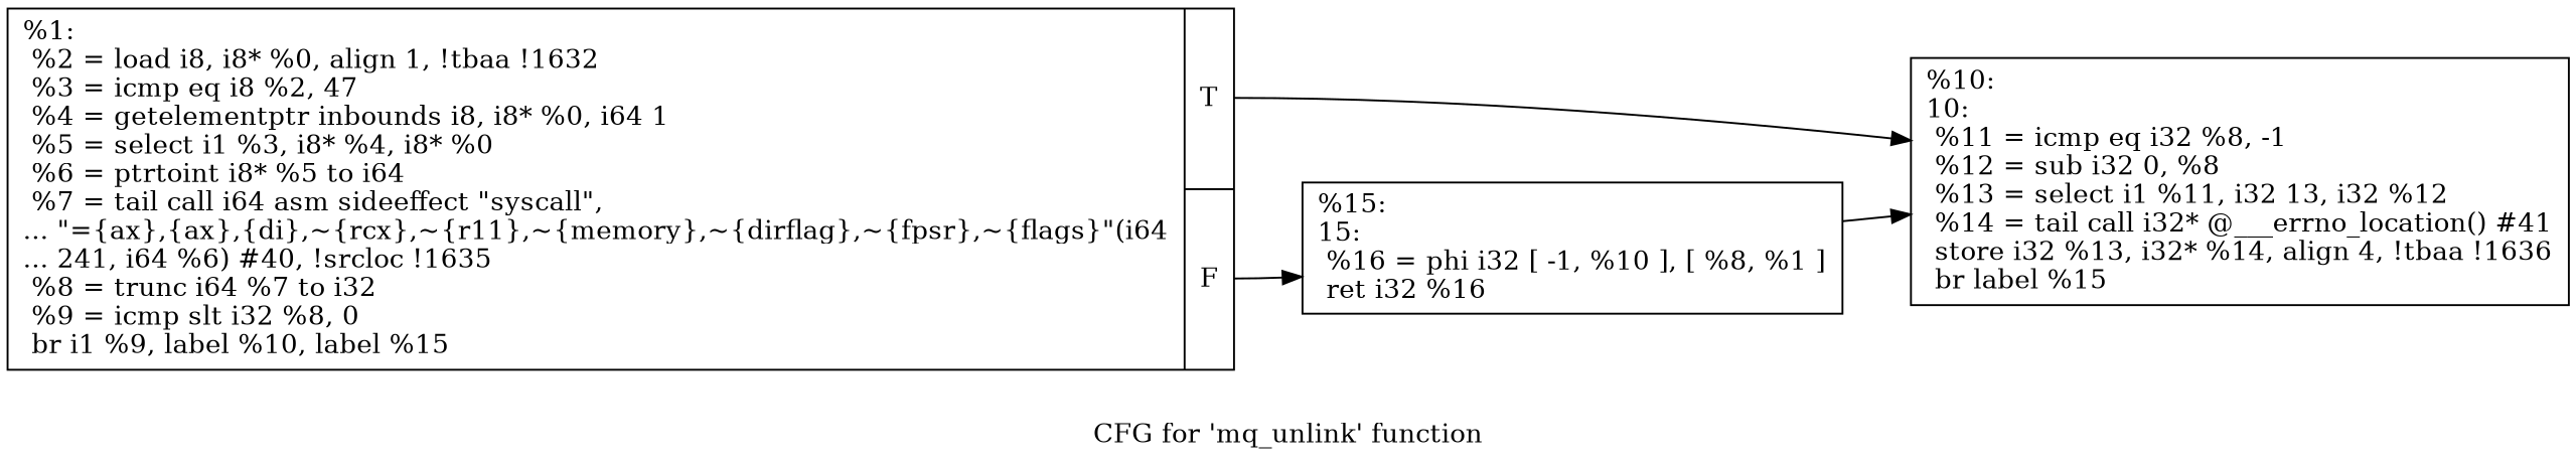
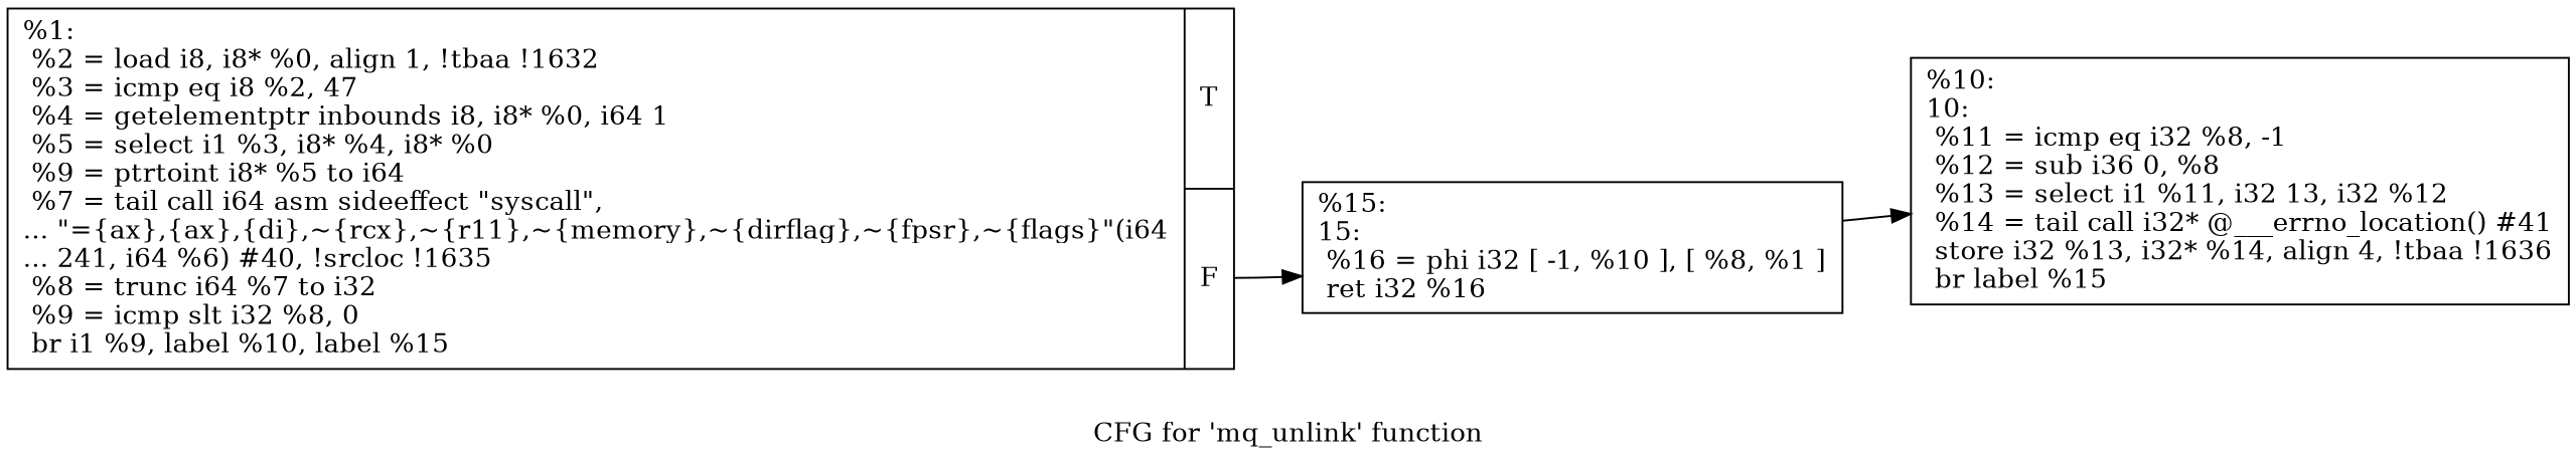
  digraph {
    label="CFG for 'mq_unlink' function"
    rankdir=LR
    node [shape=record]
-   n1 [label="{%1:\l  %2 = load i8, i8* %0, align 1, !tbaa !1632\l  %3 = icmp eq i8 %2, 47\l  %4 = getelementptr inbounds i8, i8* %0, i64 1\l  %5 = select i1 %3, i8* %4, i8* %0\l  %6 = ptrtoint i8* %5 to i64\l  %7 = tail call i64 asm sideeffect \"syscall\",\l... \"=\{ax\},\{ax\},\{di\},~\{rcx\},~\{r11\},~\{memory\},~\{dirflag\},~\{fpsr\},~\{flags\}\"(i64\l... 241, i64 %6) #40, !srcloc !1635\l  %8 = trunc i64 %7 to i32\l  %9 = icmp slt i32 %8, 0\l  br i1 %9, label %10, label %15\l|{<s0>T|<s1>F}}"]
-   n2 [label="{%10:\l10:                                               \l  %11 = icmp eq i32 %8, -1\l  %12 = sub i32 0, %8\l  %13 = select i1 %11, i32 13, i32 %12\l  %14 = tail call i32* @___errno_location() #41\l  store i32 %13, i32* %14, align 4, !tbaa !1636\l  br label %15\l}"]
+   n1 [label="{%1:\l  %2 = load i8, i8* %0, align 1, !tbaa !1632\l  %3 = icmp eq i8 %2, 47\l  %4 = getelementptr inbounds i8, i8* %0, i64 1\l  %5 = select i1 %3, i8* %4, i8* %0\l  %9 = ptrtoint i8* %5 to i64\l  %7 = tail call i64 asm sideeffect \"syscall\",\l... \"=\{ax\},\{ax\},\{di\},~\{rcx\},~\{r11\},~\{memory\},~\{dirflag\},~\{fpsr\},~\{flags\}\"(i64\l... 241, i64 %6) #40, !srcloc !1635\l  %8 = trunc i64 %7 to i32\l  %9 = icmp slt i32 %8, 0\l  br i1 %9, label %10, label %15\l|{<s0>T|<s1>F}}"]
+   n2 [label="{%10:\l10:                                               \l  %11 = icmp eq i32 %8, -1\l  %12 = sub i36 0, %8\l  %13 = select i1 %11, i32 13, i32 %12\l  %14 = tail call i32* @___errno_location() #41\l  store i32 %13, i32* %14, align 4, !tbaa !1636\l  br label %15\l}"]
    n3 [label="{%15:\l15:                                               \l  %16 = phi i32 [ -1, %10 ], [ %8, %1 ]\l  ret i32 %16\l}"]
-   n1 -> n2 [tailport=s0]
    n1 -> n3 [tailport=s1]
    n3 -> n2
  }
